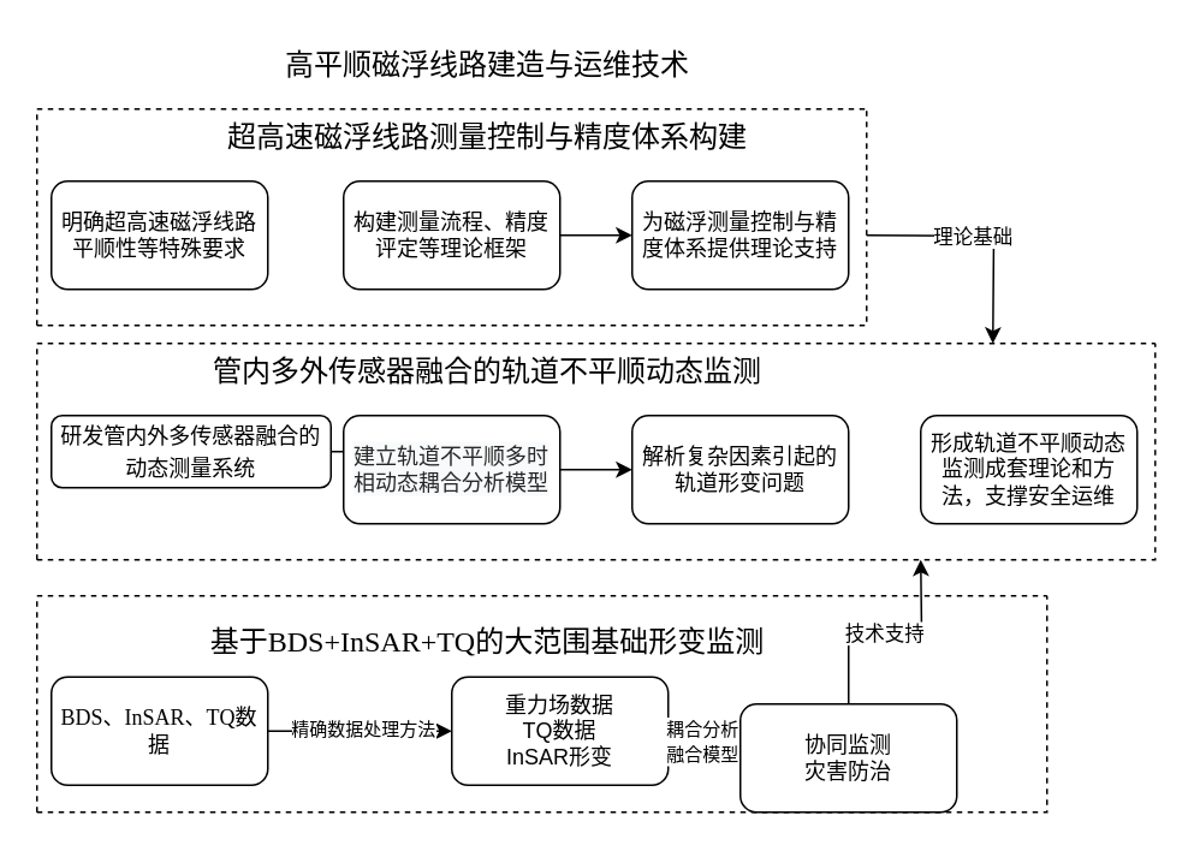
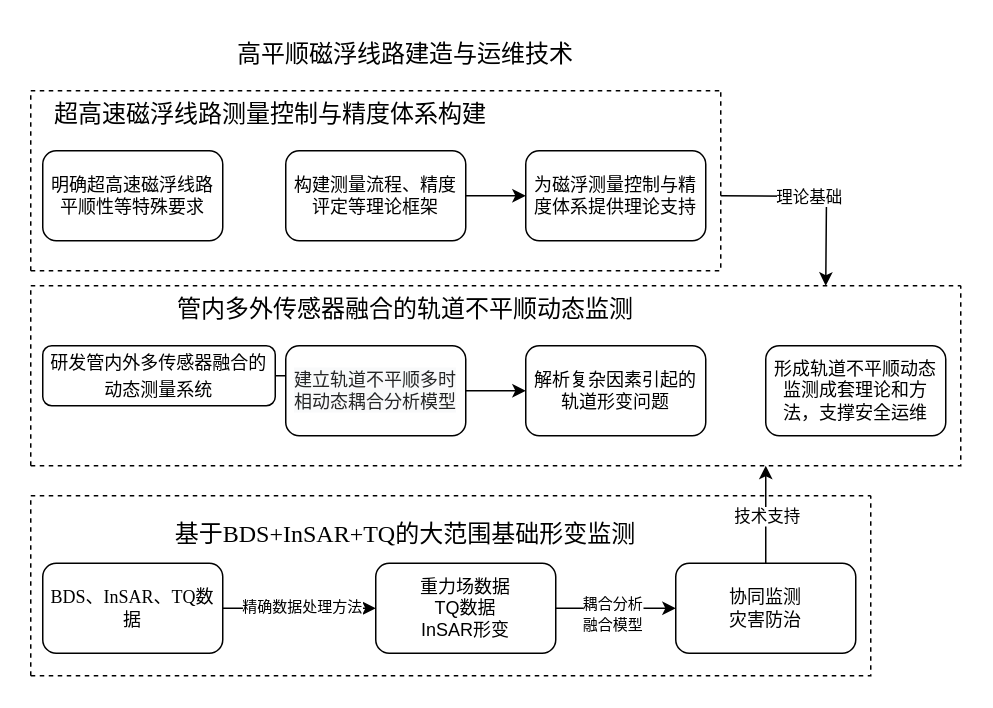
  <mxCell id="0" />
  <mxCell id="1" parent="0" />
  <mxCell id="2" value="" style="edgeStyle=orthogonalEdgeStyle;rounded=0;orthogonalLoop=1;jettySize=auto;html=1;" edge="1" parent="1"><mxGeometry relative="1" as="geometry"><mxPoint x="230" y="120" as="targetPoint" /></mxGeometry></mxCell>
  <mxCell id="3" value="" style="edgeStyle=orthogonalEdgeStyle;rounded=0;orthogonalLoop=1;jettySize=auto;html=1;" edge="1" parent="1"><mxGeometry relative="1" as="geometry"><mxPoint x="350" y="120" as="sourcePoint" /></mxGeometry></mxCell>
- <mxCell id="4" value="&lt;span style=&quot;font-size: 16px;&quot;&gt;&lt;font face=&quot;Helvetica&quot;&gt;超高速磁浮线路测量控制与精度体系构建&lt;/font&gt;&lt;/span&gt;" style="text;html=1;align=center;verticalAlign=middle;whiteSpace=wrap;rounded=0;" vertex="1" parent="1"><mxGeometry x="110" y="60" width="320" height="30" as="geometry" /></mxCell>
+ <mxCell id="4" value="&lt;span style=&quot;font-size: 16px;&quot;&gt;&lt;font face=&quot;Helvetica&quot;&gt;超高速磁浮线路测量控制与精度体系构建&lt;/font&gt;&lt;/span&gt;" style="text;html=1;align=center;verticalAlign=middle;whiteSpace=wrap;rounded=0;" vertex="1" parent="1"><mxGeometry x="20" y="60" width="320" height="30" as="geometry" /></mxCell>
  <mxCell id="5" value="&lt;span style=&quot;font-size: 12pt; line-height: 150%;&quot;&gt;&lt;font face=&quot;Helvetica&quot;&gt;管内多外传感器融合的轨道不平顺动态监测&lt;/font&gt;&lt;/span&gt;" style="text;html=1;align=center;verticalAlign=middle;whiteSpace=wrap;rounded=0;" vertex="1" parent="1"><mxGeometry x="110" y="190" width="320" height="30" as="geometry" /></mxCell>
  <mxCell id="6" value="&lt;span style=&quot;text-align: left;&quot;&gt;明确超高速磁浮线路平顺性等特殊要求&lt;/span&gt;" style="rounded=1;whiteSpace=wrap;html=1;" vertex="1" parent="1"><mxGeometry x="28" y="100" width="120" height="60" as="geometry" /></mxCell>
  <mxCell id="7" value="" style="edgeStyle=orthogonalEdgeStyle;rounded=0;orthogonalLoop=1;jettySize=auto;html=1;" edge="1" parent="1" source="8" target="11"><mxGeometry relative="1" as="geometry" /></mxCell>
  <mxCell id="8" value="&lt;span style=&quot;text-align: left;&quot;&gt;构建测量流程、精度评定等理论框架&lt;/span&gt;" style="whiteSpace=wrap;html=1;rounded=1;" vertex="1" parent="1"><mxGeometry x="190" y="100" width="120" height="60" as="geometry" /></mxCell>
  <mxCell id="9" style="edgeStyle=orthogonalEdgeStyle;rounded=0;orthogonalLoop=1;jettySize=auto;html=1;" edge="1" parent="1"><mxGeometry relative="1" as="geometry"><mxPoint x="550" y="190" as="targetPoint" /><mxPoint x="480" y="130" as="sourcePoint" /></mxGeometry></mxCell>
  <mxCell id="10" value="理论基础" style="edgeLabel;html=1;align=center;verticalAlign=middle;resizable=0;points=[];" vertex="1" connectable="0" parent="9"><mxGeometry x="-0.095" relative="1" as="geometry"><mxPoint as="offset" /></mxGeometry></mxCell>
  <mxCell id="11" value="&lt;span style=&quot;text-align: left;&quot;&gt;为磁浮测量控制与精度体系提供理论&lt;/span&gt;&lt;span style=&quot;color: light-dark(rgb(0, 0, 0), rgb(255, 255, 255)); text-align: left; background-color: transparent;&quot;&gt;支持&lt;/span&gt;" style="whiteSpace=wrap;html=1;rounded=1;" vertex="1" parent="1"><mxGeometry x="350" y="100" width="120" height="60" as="geometry" /></mxCell>
  <mxCell id="12" value="" style="edgeStyle=orthogonalEdgeStyle;rounded=0;orthogonalLoop=1;jettySize=auto;html=1;" edge="1" parent="1" source="13" target="15"><mxGeometry relative="1" as="geometry" /></mxCell>
  <mxCell id="13" value="&lt;span style=&quot;line-height: 150%;&quot;&gt;&lt;font&gt;研发管内外多传感器融合的动态测量系统&lt;/font&gt;&lt;/span&gt;" style="rounded=1;whiteSpace=wrap;html=1;" vertex="1" parent="1"><mxGeometry x="28" y="230" width="155" height="40" as="geometry" /></mxCell>
  <mxCell id="14" value="" style="edgeStyle=orthogonalEdgeStyle;rounded=0;orthogonalLoop=1;jettySize=auto;html=1;" edge="1" parent="1" source="15" target="16"><mxGeometry relative="1" as="geometry" /></mxCell>
  <mxCell id="15" value="&lt;span style=&quot;color: rgba(0, 0, 0, 0.85); font-family: Inter, -apple-system, BlinkMacSystemFont, &amp;quot;Segoe UI&amp;quot;, &amp;quot;SF Pro SC&amp;quot;, &amp;quot;SF Pro Display&amp;quot;, &amp;quot;SF Pro Icons&amp;quot;, &amp;quot;PingFang SC&amp;quot;, &amp;quot;Hiragino Sans GB&amp;quot;, &amp;quot;Microsoft YaHei&amp;quot;, &amp;quot;Helvetica Neue&amp;quot;, Helvetica, Arial, sans-serif; text-align: left; background-color: rgb(249, 250, 251);&quot;&gt;&lt;font&gt;建立轨道不平顺多时相动态耦合分析模型&lt;/font&gt;&lt;/span&gt;" style="rounded=1;whiteSpace=wrap;html=1;" vertex="1" parent="1"><mxGeometry x="190" y="230" width="120" height="60" as="geometry" /></mxCell>
  <mxCell id="16" value="解析复杂因素引起的轨道形变问题" style="rounded=1;whiteSpace=wrap;html=1;" vertex="1" parent="1"><mxGeometry x="350" y="230" width="120" height="60" as="geometry" /></mxCell>
  <mxCell id="17" value="&lt;font&gt;形成轨道不平顺动态监测成套理论和方法，支撑安全运维&lt;/font&gt;" style="rounded=1;whiteSpace=wrap;html=1;" vertex="1" parent="1"><mxGeometry x="510" y="230" width="120" height="60" as="geometry" /></mxCell>
  <mxCell id="18" value="&lt;span style=&quot;font-size: 12pt; line-height: 150%;&quot;&gt;基于&lt;/span&gt;&lt;span style=&quot;font-size: 12pt; line-height: 150%; font-family: &amp;quot;Times New Roman&amp;quot;, serif;&quot; lang=&quot;EN-US&quot;&gt;BDS+InSAR+TQ&lt;/span&gt;&lt;span style=&quot;font-size: 12pt; line-height: 150%; font-family: 宋体;&quot;&gt;的大范围基础形变监测&lt;/span&gt;" style="text;html=1;align=center;verticalAlign=middle;whiteSpace=wrap;rounded=0;" vertex="1" parent="1"><mxGeometry x="110" y="340" width="320" height="30" as="geometry" /></mxCell>
  <mxCell id="19" value="&lt;font&gt;&lt;span style=&quot;font-family: &amp;quot;Times New Roman&amp;quot;, serif;&quot;&gt;BDS、InSAR、TQ数据&lt;/span&gt;&lt;/font&gt;" style="rounded=1;whiteSpace=wrap;html=1;" vertex="1" parent="1"><mxGeometry x="28" y="375" width="120" height="60" as="geometry" /></mxCell>
  <mxCell id="20" value="&lt;div&gt;重力场数据&lt;/div&gt;&lt;div&gt;TQ数据&lt;/div&gt;&lt;div&gt;InSAR形变&lt;/div&gt;" style="whiteSpace=wrap;html=1;rounded=1;" vertex="1" parent="1"><mxGeometry x="250" y="375" width="120" height="60" as="geometry" /></mxCell>
  <mxCell id="21" value="" style="endArrow=classic;html=1;rounded=0;exitX=1;exitY=0.5;exitDx=0;exitDy=0;" edge="1" parent="1" source="20" target="30"><mxGeometry relative="1" as="geometry"><mxPoint x="452" y="365" as="sourcePoint" /><mxPoint x="550" y="365" as="targetPoint" /></mxGeometry></mxCell>
  <mxCell id="22" value="Label" style="edgeLabel;resizable=0;html=1;;align=center;verticalAlign=middle;" connectable="0" vertex="1" parent="21"><mxGeometry relative="1" as="geometry" /></mxCell>
  <mxCell id="23" value="Text" style="edgeLabel;html=1;align=center;verticalAlign=middle;resizable=0;points=[];" vertex="1" connectable="0" parent="21"><mxGeometry x="0.145" y="-1" relative="1" as="geometry"><mxPoint as="offset" /></mxGeometry></mxCell>
  <mxCell id="24" value="&lt;div&gt;&lt;font style=&quot;font-size: 10px;&quot;&gt;耦合分析&lt;/font&gt;&lt;/div&gt;&lt;div&gt;&lt;font style=&quot;font-size: 10px;&quot;&gt;融合模型&lt;/font&gt;&lt;/div&gt;" style="edgeLabel;html=1;align=center;verticalAlign=middle;resizable=0;points=[];" vertex="1" connectable="0" parent="21"><mxGeometry x="-0.067" y="-3" relative="1" as="geometry"><mxPoint as="offset" /></mxGeometry></mxCell>
  <mxCell id="25" value="" style="endArrow=classic;html=1;rounded=0;" edge="1" parent="1" source="19" target="20"><mxGeometry relative="1" as="geometry"><mxPoint x="176" y="365" as="sourcePoint" /><mxPoint x="276" y="365" as="targetPoint" /></mxGeometry></mxCell>
  <mxCell id="26" value="Label" style="edgeLabel;resizable=0;html=1;;align=center;verticalAlign=middle;" connectable="0" vertex="1" parent="25"><mxGeometry relative="1" as="geometry" /></mxCell>
  <mxCell id="27" value="&lt;font style=&quot;font-size: 10px;&quot;&gt;精确数据处理方法&lt;/font&gt;" style="edgeLabel;html=1;align=center;verticalAlign=middle;resizable=0;points=[];" vertex="1" connectable="0" parent="25"><mxGeometry x="0.012" y="2" relative="1" as="geometry"><mxPoint as="offset" /></mxGeometry></mxCell>
  <mxCell id="28" style="edgeStyle=orthogonalEdgeStyle;rounded=0;orthogonalLoop=1;jettySize=auto;html=1;" edge="1" parent="1" source="30"><mxGeometry relative="1" as="geometry"><mxPoint x="510" y="310" as="targetPoint" /></mxGeometry></mxCell>
  <mxCell id="29" value="技术支持" style="edgeLabel;html=1;align=center;verticalAlign=middle;resizable=0;points=[];" vertex="1" connectable="0" parent="28"><mxGeometry x="-0.023" y="1" relative="1" as="geometry"><mxPoint y="1" as="offset" /></mxGeometry></mxCell>
- <mxCell id="30" value="&lt;div&gt;协同监测&lt;/div&gt;&lt;div&gt;灾害防治&lt;/div&gt;" style="rounded=1;whiteSpace=wrap;html=1;" vertex="1" parent="1"><mxGeometry x="410" y="390" width="120" height="60" as="geometry" /></mxCell>
+ <mxCell id="30" value="&lt;div&gt;协同监测&lt;/div&gt;&lt;div&gt;灾害防治&lt;/div&gt;" style="rounded=1;whiteSpace=wrap;html=1;" vertex="1" parent="1"><mxGeometry x="450" y="375" width="120" height="60" as="geometry" /></mxCell>
  <mxCell id="31" value="" style="endArrow=none;dashed=1;html=1;rounded=0;" edge="1" parent="1"><mxGeometry width="50" height="50" relative="1" as="geometry"><mxPoint x="20" y="180" as="sourcePoint" /><mxPoint x="480" y="60" as="targetPoint" /><Array as="points"><mxPoint x="480" y="180" /></Array></mxGeometry></mxCell>
  <mxCell id="32" value="" style="endArrow=none;dashed=1;html=1;rounded=0;" edge="1" parent="1"><mxGeometry width="50" height="50" relative="1" as="geometry"><mxPoint x="20" y="180" as="sourcePoint" /><mxPoint x="480" y="60" as="targetPoint" /><Array as="points"><mxPoint x="20" y="60" /></Array></mxGeometry></mxCell>
  <mxCell id="33" value="" style="endArrow=none;dashed=1;html=1;rounded=0;" edge="1" parent="1"><mxGeometry width="50" height="50" relative="1" as="geometry"><mxPoint x="20" y="310" as="sourcePoint" /><mxPoint x="640" y="190" as="targetPoint" /><Array as="points"><mxPoint x="640" y="310" /></Array></mxGeometry></mxCell>
  <mxCell id="34" value="" style="endArrow=none;dashed=1;html=1;rounded=0;" edge="1" parent="1"><mxGeometry width="50" height="50" relative="1" as="geometry"><mxPoint x="20" y="310" as="sourcePoint" /><mxPoint x="640" y="190" as="targetPoint" /><Array as="points"><mxPoint x="20" y="190" /></Array></mxGeometry></mxCell>
  <mxCell id="35" value="" style="endArrow=none;dashed=1;html=1;rounded=0;" edge="1" parent="1"><mxGeometry width="50" height="50" relative="1" as="geometry"><mxPoint x="20" y="450" as="sourcePoint" /><mxPoint x="580" y="330" as="targetPoint" /><Array as="points"><mxPoint x="580" y="450" /></Array></mxGeometry></mxCell>
  <mxCell id="36" value="" style="endArrow=none;dashed=1;html=1;rounded=0;" edge="1" parent="1"><mxGeometry width="50" height="50" relative="1" as="geometry"><mxPoint x="20" y="450" as="sourcePoint" /><mxPoint x="580" y="330" as="targetPoint" /><Array as="points"><mxPoint x="20" y="330" /></Array></mxGeometry></mxCell>
  <mxCell id="37" value="&lt;p&gt;&lt;span style=&quot;font-size: 12pt; line-height: 150%; background: rgb(255, 255, 255);&quot;&gt;高平顺磁浮线路建造与运维技术&lt;/span&gt;&lt;/p&gt;" style="text;html=1;align=center;verticalAlign=middle;whiteSpace=wrap;rounded=0;" vertex="1" parent="1"><mxGeometry x="90" y="20" width="360" height="30" as="geometry" /></mxCell>
